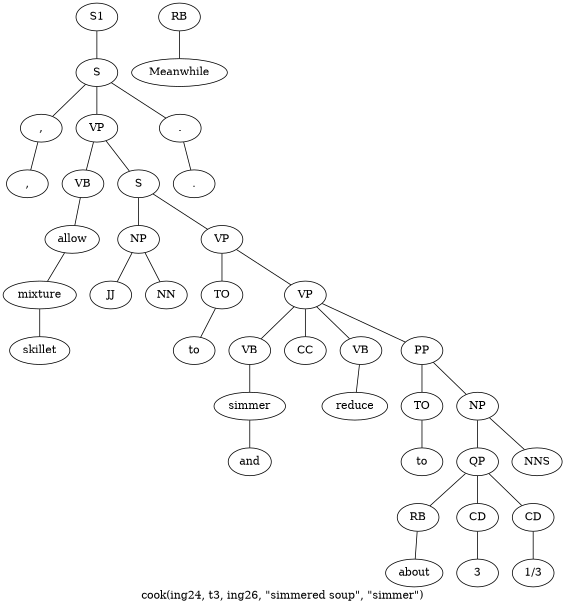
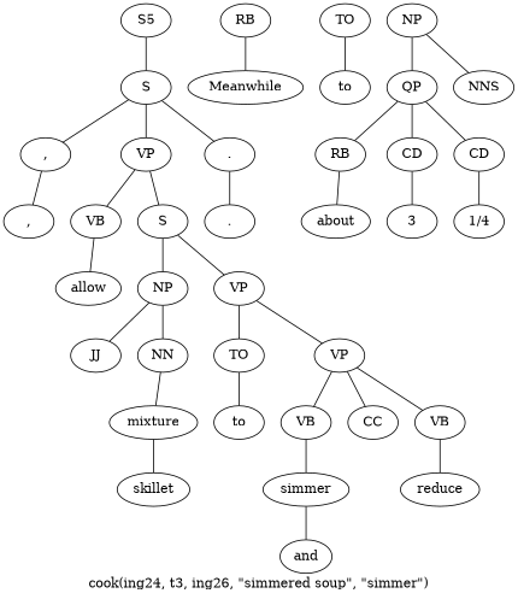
  graph {
    label="cook(ing24, t3, ing26, \"simmered soup\", \"simmer\")"
-   n1 [label=S1]
+   n1 [label=S5]
    n2 [label=S]
    n3 [label=","]
    n4 [label=VP]
    n5 [label="."]
    n6 [label=","]
    n7 [label=VB]
    n8 [label=S]
    n9 [label="."]
    n10 [label=RB]
    n11 [label=Meanwhile]
    n12 [label=allow]
    n13 [label=NP]
    n14 [label=VP]
    n15 [label=JJ]
    n16 [label=NN]
    n17 [label=TO]
    n18 [label=VP]
    n19 [label=mixture]
    n20 [label=skillet]
    n21 [label=to]
    n22 [label=VB]
    n23 [label=CC]
    n24 [label=VB]
-   n25 [label=PP]
    n26 [label=simmer]
    n27 [label=reduce]
    n28 [label=TO]
    n29 [label=NP]
    n30 [label=and]
    n31 [label=to]
    n32 [label=QP]
    n33 [label=NNS]
    n34 [label=RB]
    n35 [label=CD]
    n36 [label=CD]
    n37 [label=about]
    n38 [label=3]
-   n39 [label="1/3"]
+   n39 [label="1/4"]
    n1 -- n2
    n2 -- n3
    n2 -- n4
    n2 -- n5
    n3 -- n6
    n4 -- n7
    n4 -- n8
    n5 -- n9
    n7 -- n12
    n8 -- n13
    n8 -- n14
    n10 -- n11
    n13 -- n15
    n13 -- n16
    n14 -- n17
    n14 -- n18
-   n12 -- n19
+   n16 -- n19
    n17 -- n21
    n18 -- n22
    n18 -- n23
    n18 -- n24
-   n18 -- n25
    n19 -- n20
    n22 -- n26
    n24 -- n27
-   n25 -- n28
-   n25 -- n29
    n26 -- n30
    n28 -- n31
    n29 -- n32
    n29 -- n33
    n32 -- n34
    n32 -- n35
    n32 -- n36
    n34 -- n37
    n35 -- n38
    n36 -- n39
  }
